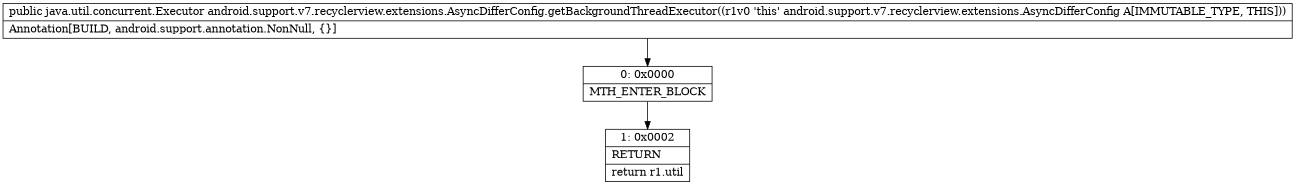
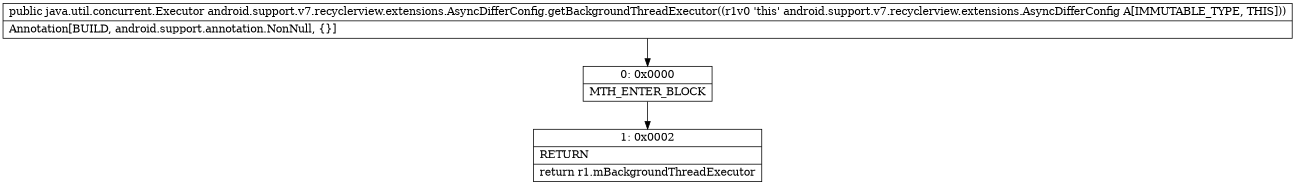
  digraph {
    node [shape=record]
    n1 [label="{0\:\ 0x0000|MTH_ENTER_BLOCK\l}"]
-   n2 [label="{1\:\ 0x0002|RETURN\l|return r1.util\l}"]
+   n2 [label="{1\:\ 0x0002|RETURN\l|return r1.mBackgroundThreadExecutor\l}"]
    n3 [label="{public java.util.concurrent.Executor android.support.v7.recyclerview.extensions.AsyncDifferConfig.getBackgroundThreadExecutor((r1v0 'this' android.support.v7.recyclerview.extensions.AsyncDifferConfig A[IMMUTABLE_TYPE, THIS]))  | Annotation[BUILD, android.support.annotation.NonNull, \{\}]\l}"]
    n1 -> n2
    n3 -> n1
  }
